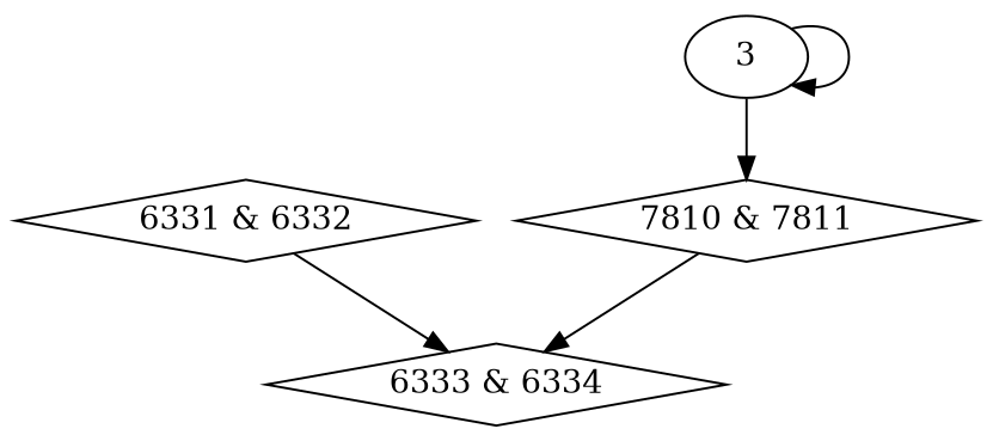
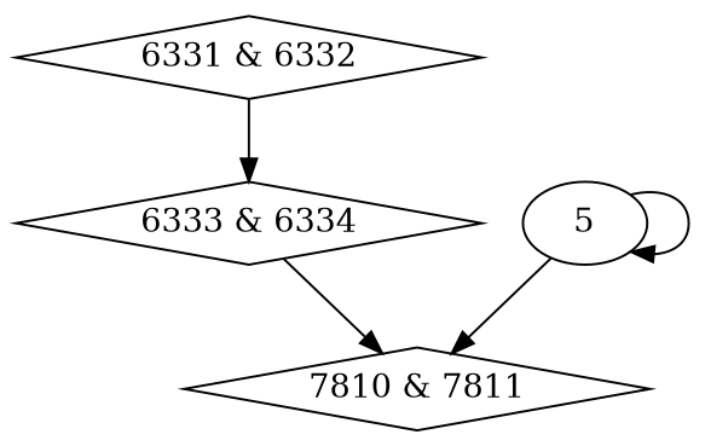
  digraph {
    node [shape=diamond]
    n1 [label="6331 & 6332"]
    n2 [label="6333 & 6334"]
    n3 [label="7810 & 7811"]
-   3 [shape=""]
+   3 [label=5 shape=""]
    n1 -> n2
-   n3 -> n2
+   n2 -> n3
    3 -> n3
    3 -> 3
  }
